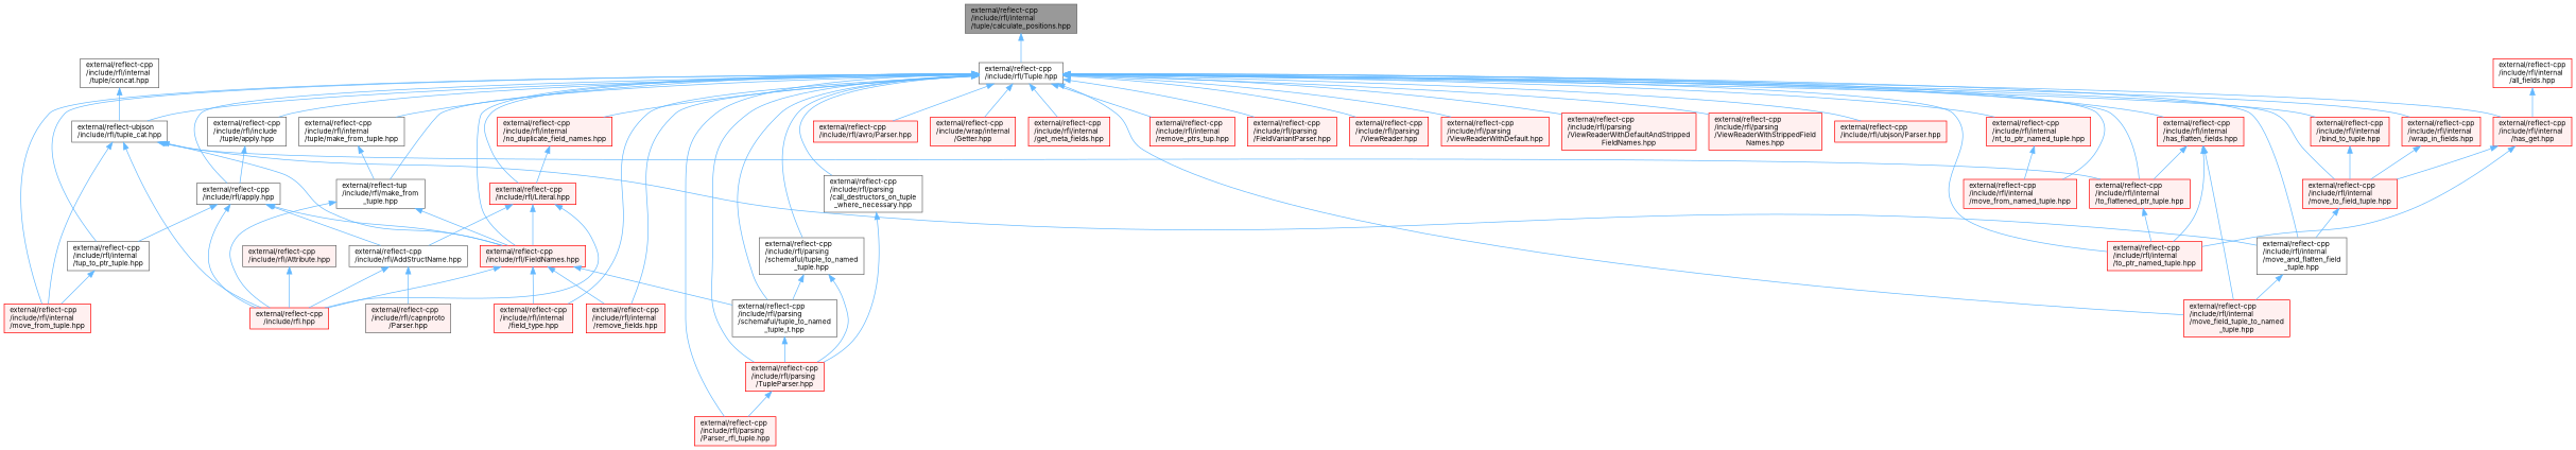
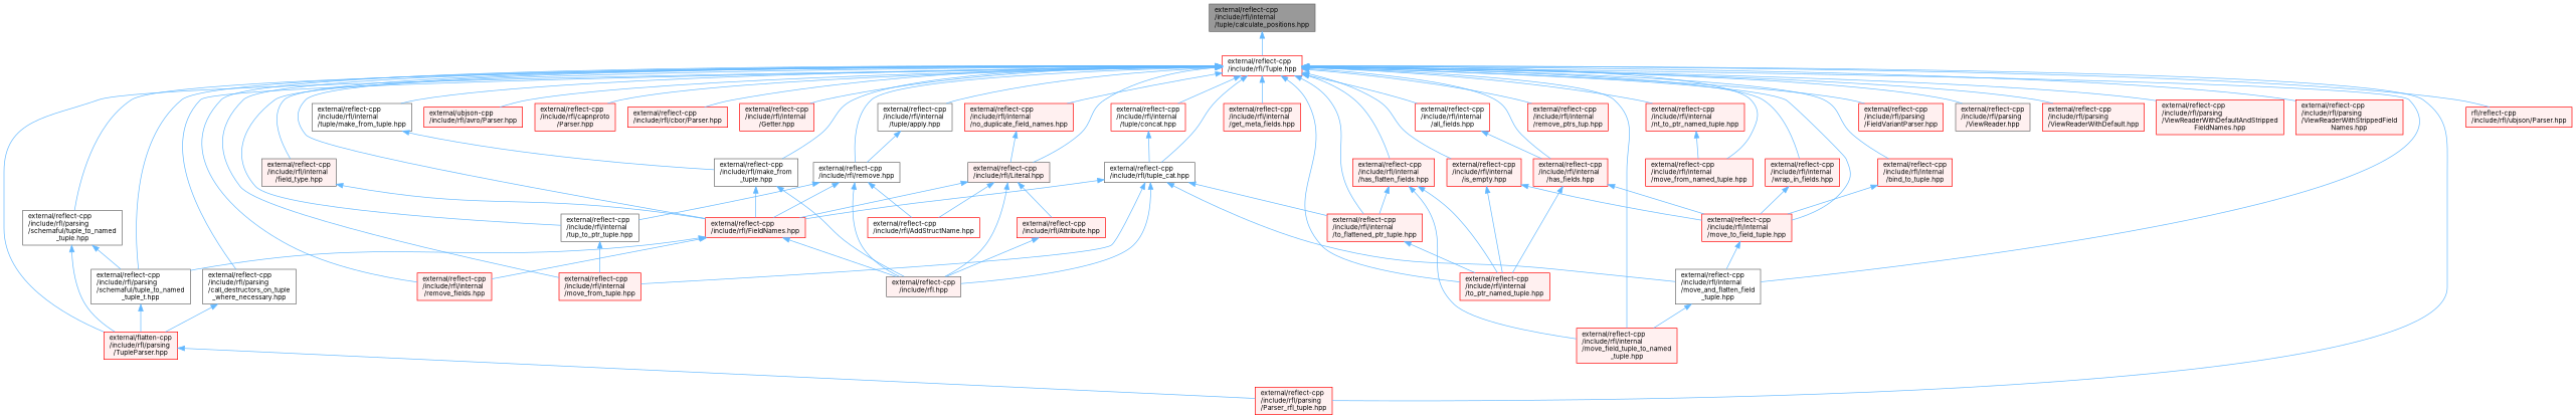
  digraph {
    fontname=Inter
    node [color=red fillcolor="#FFF0F0" fontname=Inter fontsize=10 shape=box style=filled]
    edge [color=steelblue1 dir=back fontname=Inter fontsize=10 labelfontname=Helvetica labelfontsize=10 style=solid]
    n1 [color=gray40 fillcolor=grey60 fontcolor=black height=0.2 label="external/reflect-cpp\l/include/rfl/internal\l/tuple/calculate_positions.hpp" width=0.4]
-   n2 [color=grey40 fillcolor=white height=0.2 label="external/reflect-cpp\l/include/rfl/Tuple.hpp" width=0.4]
-   n3 [height=0.2 label="external/reflect-cpp\l/include/rfl/Literal.hpp" width=0.4]
+   n2 [fillcolor=white height=0.2 label="external/reflect-cpp\l/include/rfl/Tuple.hpp" width=0.4]
+   n3 [color=grey40 height=0.2 label="external/reflect-cpp\l/include/rfl/Literal.hpp" width=0.4]
    n4 [height=0.2 label="external/reflect-cpp\l/include/rfl/FieldNames.hpp" width=0.4]
-   n5 [height=0.2 label="external/reflect-cpp\l/include/rfl/internal\l/field_type.hpp" width=0.4]
+   n5 [color=grey40 height=0.2 label="external/reflect-cpp\l/include/rfl/internal\l/field_type.hpp" width=0.4]
    n6 [height=0.2 label="external/reflect-cpp\l/include/rfl/internal\l/remove_fields.hpp" width=0.4]
    n7 [color=grey40 fillcolor=white height=0.2 label="external/reflect-cpp\l/include/rfl/parsing\l/schemaful/tuple_to_named\l_tuple_t.hpp" width=0.4]
-   n8 [height=0.2 label="external/reflect-cpp\l/include/rfl/parsing\l/TupleParser.hpp" width=0.4]
+   n8 [height=0.2 label="external/flatten-cpp\l/include/rfl/parsing\l/TupleParser.hpp" width=0.4]
    n9 [height=0.2 label="external/reflect-cpp\l/include/rfl/parsing\l/Parser_rfl_tuple.hpp" width=0.4]
-   n10 [color=grey40 fillcolor=white height=0.2 label="external/reflect-cpp\l/include/rfl/apply.hpp" width=0.4]
+   n10 [color=grey40 fillcolor=white height=0.2 label="external/reflect-cpp\l/include/rfl/remove.hpp" width=0.4]
    n11 [color=grey40 fillcolor=white height=0.2 label="external/reflect-cpp\l/include/rfl/internal\l/tup_to_ptr_tuple.hpp" width=0.4]
    n12 [height=0.2 label="external/reflect-cpp\l/include/rfl/internal\l/move_from_tuple.hpp" width=0.4]
-   n13 [height=0.2 label="external/reflect-cpp\l/include/rfl/avro/Parser.hpp" width=0.4]
-   n14 [color=grey40 height=0.2 label="external/reflect-cpp\l/include/rfl/capnproto\l/Parser.hpp" width=0.4]
-   n16 [height=0.2 label="external/reflect-cpp\l/include/wrap/internal\l/Getter.hpp" width=0.4]
+   n13 [height=0.2 label="external/ubjson-cpp\l/include/rfl/avro/Parser.hpp" width=0.4]
+   n14 [height=0.2 label="external/reflect-cpp\l/include/rfl/capnproto\l/Parser.hpp" width=0.4]
+   n15 [height=0.2 label="external/reflect-cpp\l/include/rfl/cbor/Parser.hpp" width=0.4]
+   n16 [height=0.2 label="external/reflect-cpp\l/include/rfl/internal\l/Getter.hpp" width=0.4]
    n17 [fillcolor=white height=0.2 label="external/reflect-cpp\l/include/rfl/internal\l/all_fields.hpp" width=0.4]
-   n18 [height=0.2 label="external/reflect-cpp\l/include/rfl/internal\l/has_get.hpp" width=0.4]
+   n18 [height=0.2 label="external/reflect-cpp\l/include/rfl/internal\l/has_fields.hpp" width=0.4]
    n19 [height=0.2 label="external/reflect-cpp\l/include/rfl/internal\l/move_to_field_tuple.hpp" width=0.4]
    n20 [color=grey40 fillcolor=white height=0.2 label="external/reflect-cpp\l/include/rfl/internal\l/move_and_flatten_field\l_tuple.hpp" width=0.4]
    n21 [height=0.2 label="external/reflect-cpp\l/include/rfl/internal\l/move_field_tuple_to_named\l_tuple.hpp" width=0.4]
    n22 [height=0.2 label="external/reflect-cpp\l/include/rfl/internal\l/to_ptr_named_tuple.hpp" width=0.4]
    n23 [height=0.2 label="external/reflect-cpp\l/include/rfl/internal\l/bind_to_tuple.hpp" width=0.4]
    n24 [height=0.2 label="external/reflect-cpp\l/include/rfl/internal\l/get_meta_fields.hpp" width=0.4]
    n25 [height=0.2 label="external/reflect-cpp\l/include/rfl/internal\l/has_flatten_fields.hpp" width=0.4]
    n26 [height=0.2 label="external/reflect-cpp\l/include/rfl/internal\l/to_flattened_ptr_tuple.hpp" width=0.4]
+   n27 [height=0.2 label="external/reflect-cpp\l/include/rfl/internal\l/is_empty.hpp" width=0.4]
    n28 [height=0.2 label="external/reflect-cpp\l/include/rfl/internal\l/move_from_named_tuple.hpp" width=0.4]
    n29 [height=0.2 label="external/reflect-cpp\l/include/rfl/internal\l/no_duplicate_field_names.hpp" width=0.4]
    n30 [height=0.2 label="external/reflect-cpp\l/include/rfl/internal\l/nt_to_ptr_named_tuple.hpp" width=0.4]
    n31 [height=0.2 label="external/reflect-cpp\l/include/rfl/internal\l/remove_ptrs_tup.hpp" width=0.4]
-   n32 [color=grey40 fillcolor=white height=0.2 label="external/reflect-cpp\l/include/rfl/include\l/tuple/apply.hpp" width=0.4]
-   n33 [color=grey40 fillcolor=white height=0.2 label="external/reflect-cpp\l/include/rfl/internal\l/tuple/concat.hpp" width=0.4]
-   n34 [color=grey40 fillcolor=white height=0.2 label="external/reflect-ubjson\l/include/rfl/tuple_cat.hpp" width=0.4]
+   n32 [color=grey40 fillcolor=white height=0.2 label="external/reflect-cpp\l/include/rfl/internal\l/tuple/apply.hpp" width=0.4]
+   n33 [fillcolor=white height=0.2 label="external/reflect-cpp\l/include/rfl/internal\l/tuple/concat.hpp" width=0.4]
+   n34 [color=grey40 fillcolor=white height=0.2 label="external/reflect-cpp\l/include/rfl/tuple_cat.hpp" width=0.4]
    n35 [color=grey40 fillcolor=white height=0.2 label="external/reflect-cpp\l/include/rfl/internal\l/tuple/make_from_tuple.hpp" width=0.4]
-   n36 [color=grey40 fillcolor=white height=0.2 label="external/reflect-tup\l/include/rfl/make_from\l_tuple.hpp" width=0.4]
+   n36 [color=grey40 fillcolor=white height=0.2 label="external/reflect-cpp\l/include/rfl/make_from\l_tuple.hpp" width=0.4]
    n37 [height=0.2 label="external/reflect-cpp\l/include/rfl/internal\l/wrap_in_fields.hpp" width=0.4]
    n38 [height=0.2 label="external/reflect-cpp\l/include/rfl/parsing\l/FieldVariantParser.hpp" width=0.4]
-   n39 [height=0.2 label="external/reflect-cpp\l/include/rfl/parsing\l/ViewReader.hpp" width=0.4]
+   n39 [color=grey40 height=0.2 label="external/reflect-cpp\l/include/rfl/parsing\l/ViewReader.hpp" width=0.4]
    n40 [height=0.2 label="external/reflect-cpp\l/include/rfl/parsing\l/ViewReaderWithDefault.hpp" width=0.4]
    n41 [height=0.2 label="external/reflect-cpp\l/include/rfl/parsing\l/ViewReaderWithDefaultAndStripped\lFieldNames.hpp" width=0.4]
    n42 [height=0.2 label="external/reflect-cpp\l/include/rfl/parsing\l/ViewReaderWithStrippedField\lNames.hpp" width=0.4]
    n43 [color=grey40 fillcolor=white height=0.2 label="external/reflect-cpp\l/include/rfl/parsing\l/call_destructors_on_tuple\l_where_necessary.hpp" width=0.4]
    n44 [color=grey40 fillcolor=white height=0.2 label="external/reflect-cpp\l/include/rfl/parsing\l/schemaful/tuple_to_named\l_tuple.hpp" width=0.4]
-   n45 [height=0.2 label="external/reflect-cpp\l/include/rfl/ubjson/Parser.hpp" width=0.4]
-   n46 [height=0.2 label="external/reflect-cpp\l/include/rfl.hpp" width=0.4]
-   n47 [color=grey40 fillcolor=white height=0.2 label="external/reflect-cpp\l/include/rfl/AddStructName.hpp" width=0.4]
-   n48 [color=grey40 height=0.2 label="external/reflect-cpp\l/include/rfl/Attribute.hpp" width=0.4]
+   n45 [height=0.2 label="rfl/reflect-cpp\l/include/rfl/ubjson/Parser.hpp" width=0.4]
+   n46 [color=grey40 height=0.2 label="external/reflect-cpp\l/include/rfl.hpp" width=0.4]
+   n47 [fillcolor=white height=0.2 label="external/reflect-cpp\l/include/rfl/AddStructName.hpp" width=0.4]
+   n48 [height=0.2 label="external/reflect-cpp\l/include/rfl/Attribute.hpp" width=0.4]
    n1 -> n2
    n2 -> n3
    n2 -> n4
    n2 -> n5
    n2 -> n6
    n2 -> n7
    n2 -> n8
    n2 -> n9
    n2 -> n10
    n2 -> n11
    n2 -> n12
    n2 -> n13
-   n47 -> n14
+   n2 -> n14
+   n2 -> n15
    n2 -> n16
+   n2 -> n17
    n2 -> n18
    n2 -> n19
    n2 -> n20
    n2 -> n21
    n2 -> n22
    n2 -> n23
    n2 -> n24
    n2 -> n25
    n2 -> n26
+   n2 -> n27
    n2 -> n28
    n2 -> n29
    n2 -> n30
    n2 -> n31
    n2 -> n32
+   n2 -> n33
    n2 -> n34
    n2 -> n35
    n2 -> n36
    n2 -> n37
    n2 -> n38
    n2 -> n39
    n2 -> n40
    n2 -> n41
    n2 -> n42
    n2 -> n43
    n2 -> n44
    n2 -> n45
    n3 -> n4
    n3 -> n46
    n3 -> n47
-   n4 -> n5
+   n3 -> n48
+   n5 -> n4
    n4 -> n6
    n4 -> n7
    n4 -> n46
    n7 -> n8
    n8 -> n9
    n10 -> n4
    n10 -> n11
    n10 -> n46
    n10 -> n47
    n11 -> n12
    n17 -> n18
    n18 -> n19
    n18 -> n22
    n19 -> n20
    n20 -> n21
    n23 -> n19
    n25 -> n21
    n25 -> n22
    n25 -> n26
    n26 -> n22
+   n27 -> n19
+   n27 -> n22
    n29 -> n3
    n30 -> n28
    n32 -> n10
    n33 -> n34
    n34 -> n4
    n34 -> n12
    n34 -> n20
    n34 -> n26
    n34 -> n46
    n35 -> n36
    n36 -> n4
    n36 -> n46
    n37 -> n19
    n43 -> n8
    n44 -> n7
    n44 -> n8
-   n47 -> n46
    n48 -> n46
  }
